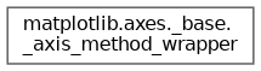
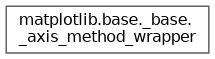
  digraph {
    rankdir=LR
-   n1 [color=grey40 fillcolor=white fontname=Helvetica fontsize=10 height=0.2 label="matplotlib.axes._base.\l_axis_method_wrapper" shape=box style=filled width=0.4]
+   n1 [color=grey40 fillcolor=white fontname=Helvetica fontsize=10 height=0.2 label="matplotlib.base._base.\l_axis_method_wrapper" shape=box style=filled width=0.4]
  }
